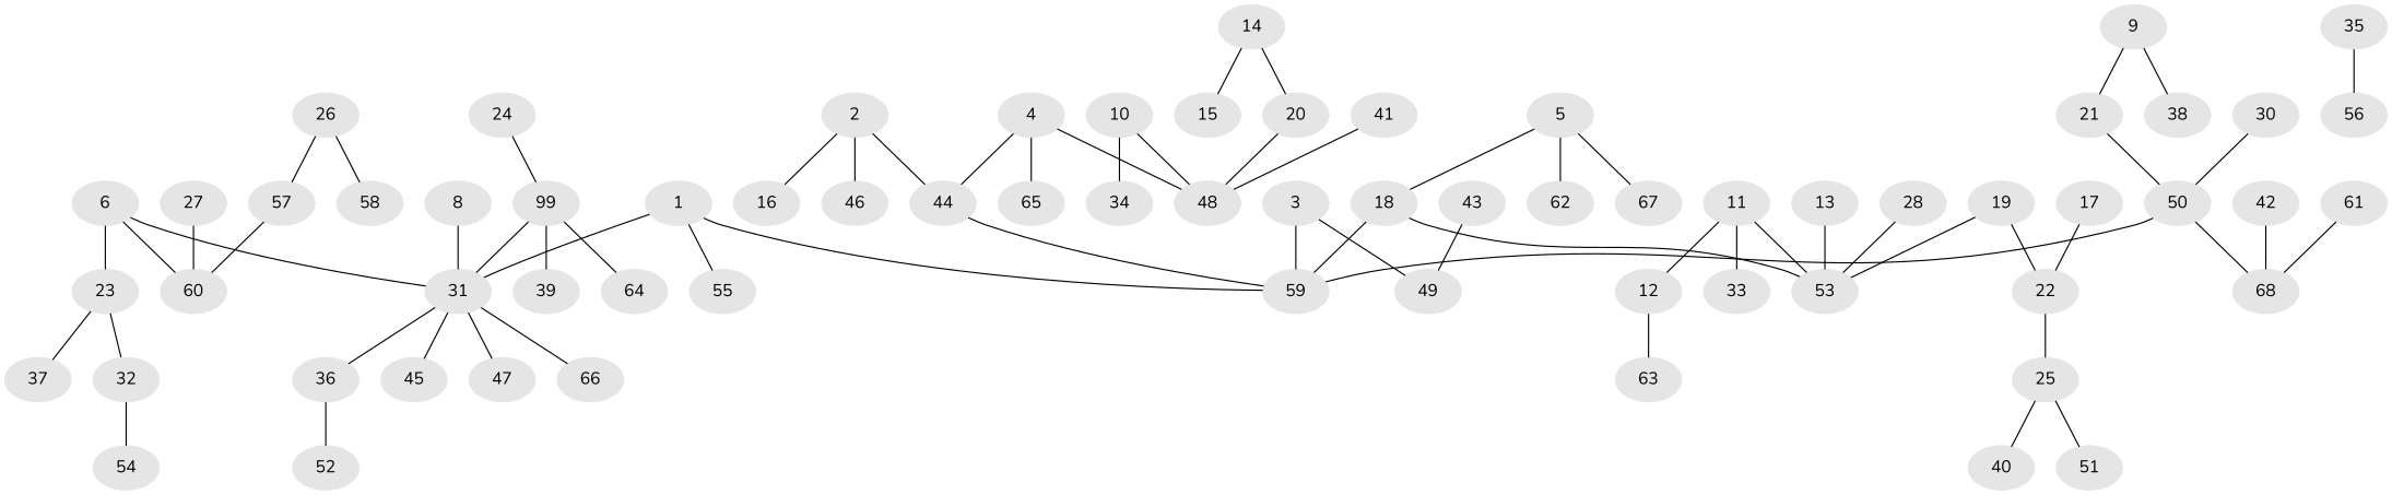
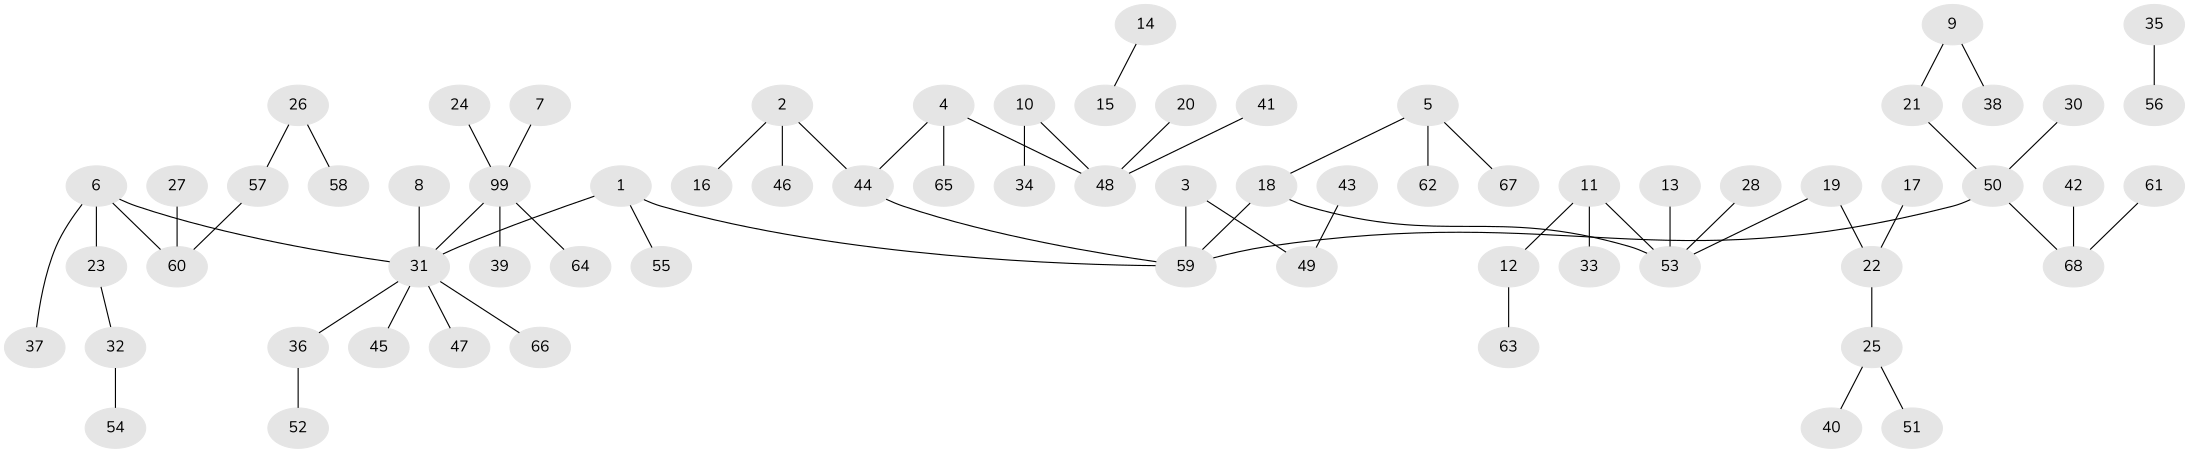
  graph {
    fontname=Nunito
    node [color=gray90 fontname=Nunito style=filled]
    edge [fontname=Nunito weight=1.0]
    1
    31
    55
    59
    36
    45
    47
    66
    2
    16
    44
    46
    3
    49
    4
    48
    65
    5
    18
    62
    67
    53
    6
    23
    37
    60
    32
    n28 [label=99]
+   7
    39
    64
    8
    9
    21
    38
    50
    10
    34
    11
    12
    33
    63
    13
    14
    15
    20
    17
    22
    25
    19
    68
    40
    51
    54
    24
    26
    57
    58
    27
    28
    30
    52
    35
    56
    41
    42
    43
    61
    1 -- 31
    1 -- 55
    1 -- 59
    31 -- 36
    31 -- 45
    31 -- 47
    31 -- 66
    36 -- 52
    2 -- 16
    2 -- 44
    2 -- 46
    44 -- 59
    3 -- 59
    3 -- 49
    4 -- 44
    4 -- 48
    4 -- 65
    5 -- 18
    5 -- 62
    5 -- 67
    18 -- 59
    18 -- 53
    6 -- 31
    6 -- 23
-   23 -- 37
+   6 -- 37
    6 -- 60
    23 -- 32
    32 -- 54
    n28 -- 31
    n28 -- 39
    n28 -- 64
+   7 -- n28
    8 -- 31
    9 -- 21
    9 -- 38
    21 -- 50
    50 -- 59
    50 -- 68
    10 -- 48
    10 -- 34
    11 -- 53
    11 -- 12
    11 -- 33
    12 -- 63
    13 -- 53
    14 -- 15
-   14 -- 20
    20 -- 48
    17 -- 22
    22 -- 25
    25 -- 40
    25 -- 51
    19 -- 53
    19 -- 22
    24 -- n28
    26 -- 57
    26 -- 58
    57 -- 60
    27 -- 60
    28 -- 53
    30 -- 50
    35 -- 56
    41 -- 48
    42 -- 68
    43 -- 49
    61 -- 68
  }
